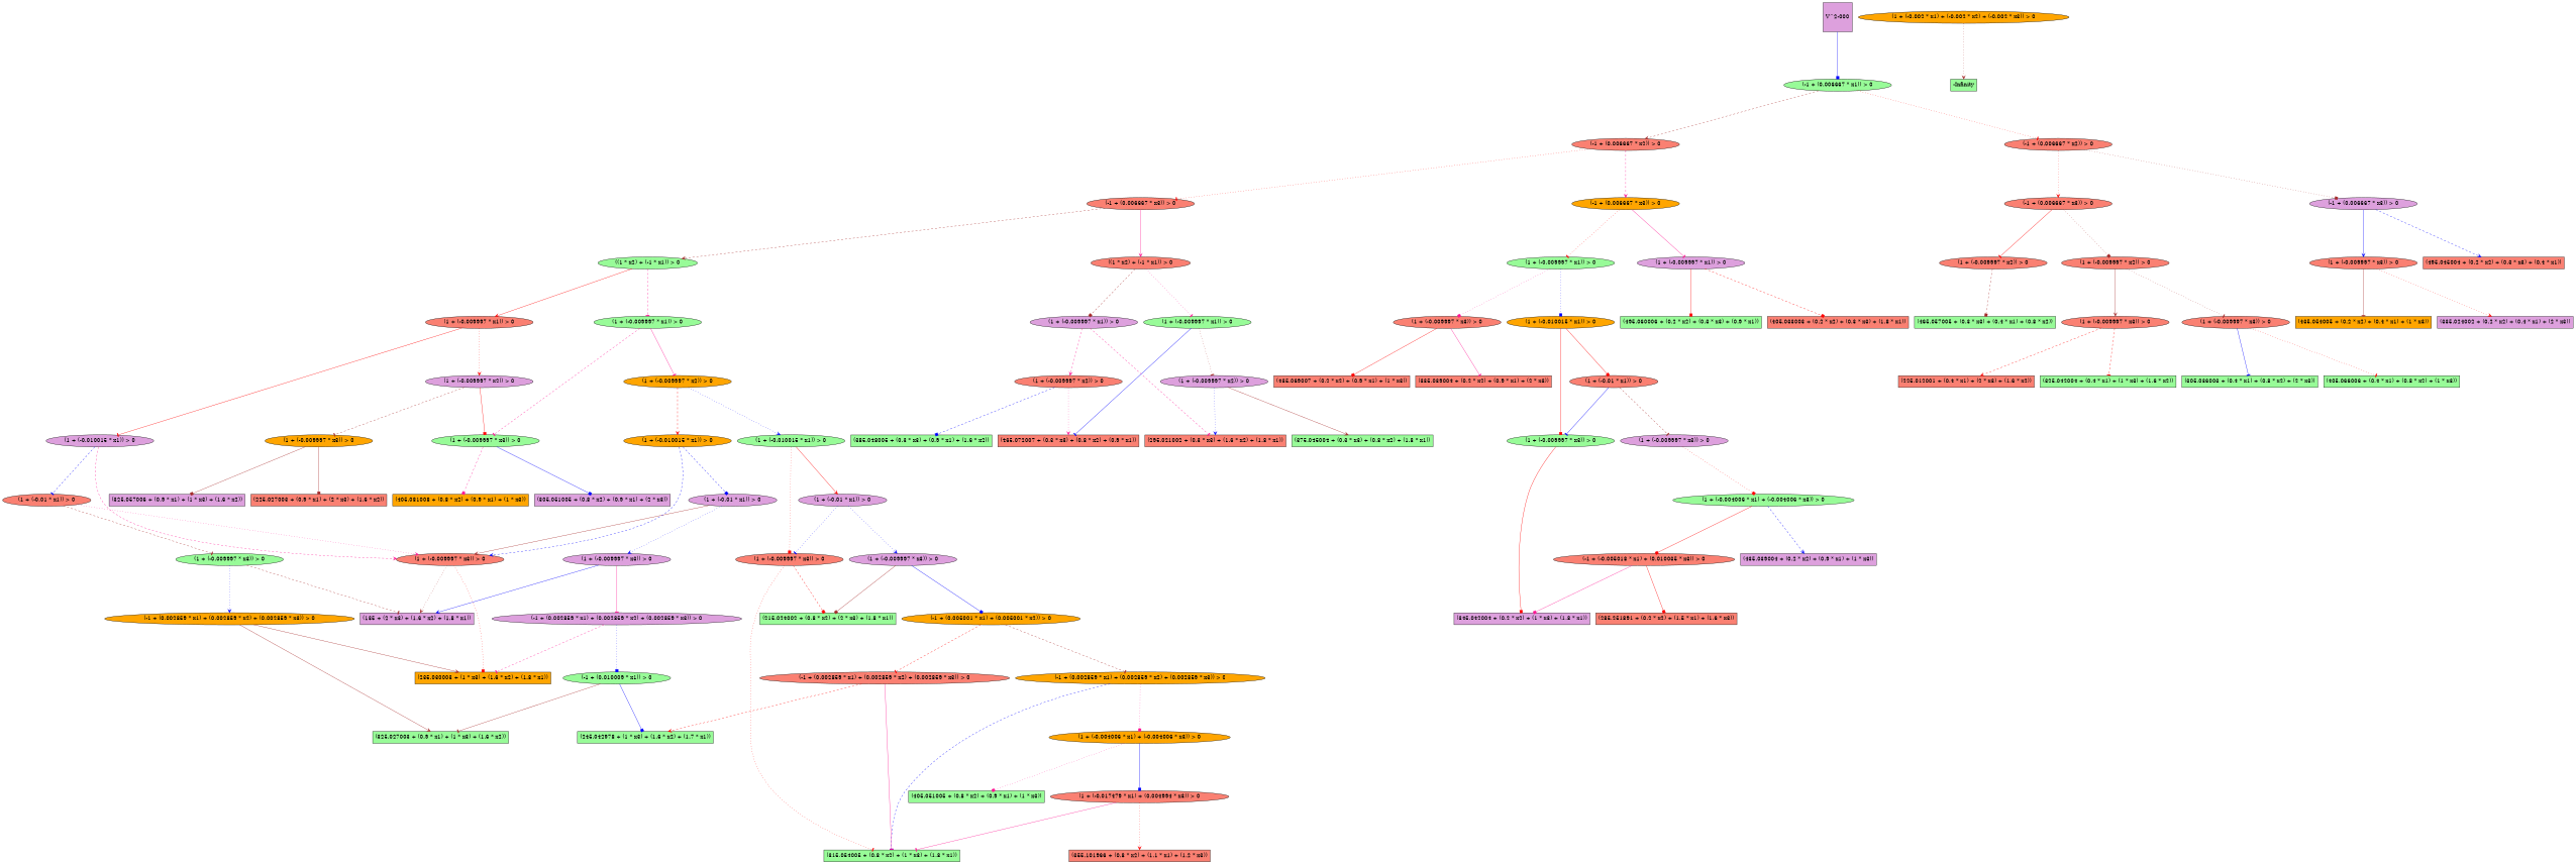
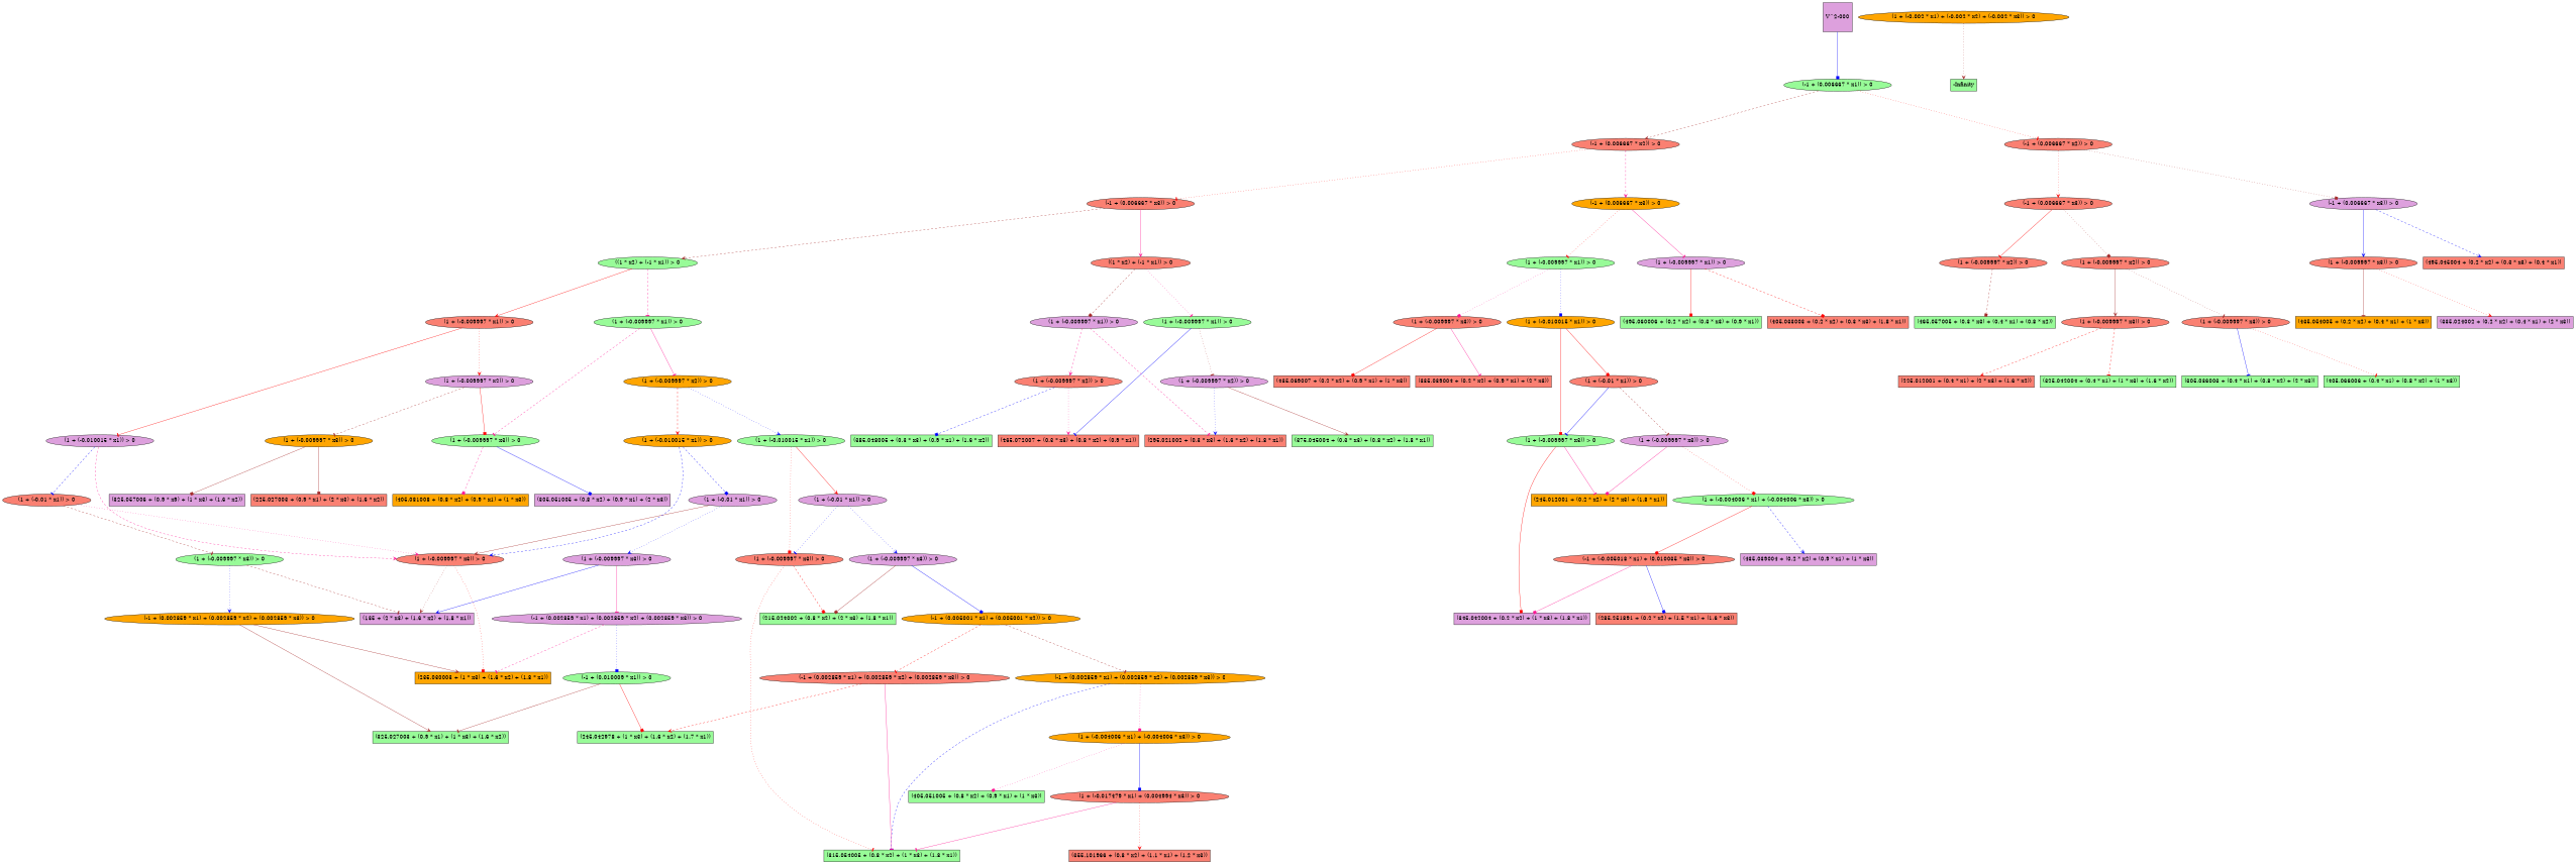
  digraph {
    fontname=Helvetica
    fontsize=16
    ranksep=2.00
    node [color=black fillcolor=salmon fontsize=16 shape=ellipse style=filled]
    edge [arrowhead=tee color=red style=solid]
    n1 [fillcolor=palegreen label="(325.027003 + (0.9 * x1) + (1 * x3) + (1.6 * x2))" shape=box]
    n2 [fillcolor=palegreen label="(215.024002 + (0.8 * x2) + (2 * x3) + (1.8 * x1))" shape=box]
    n3 [label="(1 + (-0.017479 * x1) + (0.004994 * x3)) > 0"]
    n4 [fillcolor=palegreen label="(315.054005 + (0.8 * x2) + (1 * x3) + (1.8 * x1))" shape=box]
    n5 [label="(355.101966 + (0.8 * x2) + (1.1 * x1) + (1.2 * x3))" shape=box]
    n6 [fillcolor=plum label="(1 + (-0.01 * x1)) > 0"]
    n7 [fillcolor=plum label="(1 + (-0.009997 * x3)) > 0"]
    n8 [label="(1 + (-0.009997 * x3)) > 0"]
    n9 [fillcolor=plum label="(135 + (2 * x3) + (1.6 * x2) + (1.8 * x1))" shape=box]
    n10 [fillcolor=plum label="(-1 + (0.002859 * x1) + (0.002859 * x2) + (0.002859 * x3)) > 0"]
    n11 [fillcolor=orange label="(235.030003 + (1 * x3) + (1.6 * x2) + (1.8 * x1))" shape=box]
    n12 [fillcolor=palegreen label="(-1 + (0.010009 * x1)) > 0"]
    n13 [label="(1 + (-0.009997 * x3)) > 0"]
    n14 [fillcolor=palegreen label="(305.036003 + (0.4 * x1) + (0.8 * x2) + (2 * x3))" shape=box]
    n15 [fillcolor=palegreen label="(405.066006 + (0.4 * x1) + (0.8 * x2) + (1 * x3))" shape=box]
    n16 [fillcolor=orange label="(1 + (-0.009997 * x2)) > 0"]
    n17 [fillcolor=orange label="(1 + (-0.010015 * x1)) > 0"]
    n18 [fillcolor=palegreen label="(1 + (-0.010015 * x1)) > 0"]
    n19 [label="(1 + (-0.009997 * x3)) > 0"]
    n20 [fillcolor=plum label="(1 + (-0.01 * x1)) > 0"]
    n21 [fillcolor=palegreen label="((1 * x2) + (-1 * x1)) > 0"]
    n22 [fillcolor=palegreen label="(1 + (-0.009997 * x1)) > 0"]
    n23 [label="(1 + (-0.009997 * x1)) > 0"]
    n24 [fillcolor=palegreen label="(1 + (-0.009997 * x3)) > 0"]
    n25 [fillcolor=plum label="(1 + (-0.009997 * x2)) > 0"]
    n26 [fillcolor=plum label="(1 + (-0.010015 * x1)) > 0"]
    n27 [fillcolor=plum label="(305.051005 + (0.8 * x2) + (0.9 * x1) + (2 * x3))" shape=box]
    n28 [fillcolor=orange label="(405.081008 + (0.8 * x2) + (0.9 * x1) + (1 * x3))" shape=box]
    n29 [fillcolor=palegreen label="(245.042978 + (1 * x3) + (1.6 * x2) + (1.7 * x1))" shape=box]
    n30 [label="(285.251891 + (0.2 * x2) + (1.5 * x1) + (1.6 * x3))" shape=box]
-   n31 [fillcolor=plum label="(325.057006 + (0.9 * x1) + (1 * x3) + (1.6 * x2))" shape=box]
+   n31 [fillcolor=plum label="(325.057006 + (0.9 * x9) + (1 * x3) + (1.6 * x2))" shape=box]
    n32 [label="(295.021002 + (0.3 * x3) + (1.6 * x2) + (1.8 * x1))" shape=box]
    n33 [label="(1 + (-0.009997 * x3)) > 0"]
    n34 [fillcolor=plum label="(335.024002 + (0.2 * x2) + (0.4 * x1) + (2 * x3))" shape=box]
    n35 [fillcolor=orange label="(435.054005 + (0.2 * x2) + (0.4 * x1) + (1 * x3))" shape=box]
    n36 [fillcolor=orange label="(1 + (-0.002 * x1) + (-0.002 * x2) + (-0.002 * x3)) > 0"]
    n37 [fillcolor=palegreen label="-Infinity" shape=box]
    n38 [fillcolor=palegreen label="(-1 + (0.006667 * x1)) > 0"]
    n39 [label="(-1 + (0.006667 * x2)) > 0"]
    n40 [label="(-1 + (0.006667 * x2)) > 0"]
    n41 [label="(-1 + (0.006667 * x3)) > 0"]
    n42 [fillcolor=plum label="(-1 + (0.006667 * x3)) > 0"]
    n43 [label="(-1 + (0.006667 * x3)) > 0"]
    n44 [fillcolor=orange label="(-1 + (0.006667 * x3)) > 0"]
    n45 [fillcolor=orange label="(-1 + (0.005001 * x1) + (0.005001 * x2)) > 0"]
    n46 [fillcolor=orange label="(-1 + (0.002859 * x1) + (0.002859 * x2) + (0.002859 * x3)) > 0"]
    n47 [label="(-1 + (0.002859 * x1) + (0.002859 * x2) + (0.002859 * x3)) > 0"]
    n48 [fillcolor=orange label="(1 + (-0.004006 * x1) + (-0.004006 * x3)) > 0"]
    n49 [label="(405.033003 + (0.2 * x2) + (0.3 * x3) + (1.8 * x1))" shape=box]
    n50 [fillcolor=palegreen label="(405.051005 + (0.8 * x2) + (0.9 * x1) + (1 * x3))" shape=box]
    n51 [fillcolor=plum label="(1 + (-0.009997 * x3)) > 0"]
    n52 [fillcolor=plum label="(345.042004 + (0.2 * x2) + (1 * x3) + (1.8 * x1))" shape=box]
+   n53 [fillcolor=orange label="(245.012001 + (0.2 * x2) + (2 * x3) + (1.8 * x1))" shape=box]
    n54 [fillcolor=palegreen label="(1 + (-0.009997 * x3)) > 0"]
    n55 [label="(1 + (-0.01 * x1)) > 0"]
    n56 [fillcolor=plum label="(1 + (-0.009997 * x3)) > 0"]
    n57 [fillcolor=palegreen label="(1 + (-0.004006 * x1) + (-0.004006 * x3)) > 0"]
    n58 [fillcolor=orange label="(1 + (-0.010015 * x1)) > 0"]
    n59 [label="(-1 + (-0.005018 * x1) + (0.010035 * x3)) > 0"]
    n60 [fillcolor=plum label="(435.039004 + (0.2 * x2) + (0.9 * x1) + (1 * x3))" shape=box]
    n61 [label="(495.045004 + (0.2 * x2) + (0.3 * x3) + (0.4 * x1))" shape=box]
    n62 [label="(1 + (-0.009997 * x2)) > 0"]
    n63 [label="(465.072007 + (0.3 * x3) + (0.8 * x2) + (0.9 * x1))" shape=box]
    n64 [fillcolor=palegreen label="(385.048005 + (0.3 * x3) + (0.9 * x1) + (1.6 * x2))" shape=box]
    n65 [label="(225.012001 + (0.4 * x1) + (2 * x3) + (1.6 * x2))" shape=box]
    n66 [label="(1 + (-0.009997 * x2)) > 0"]
    n67 [fillcolor=palegreen label="(465.057005 + (0.3 * x3) + (0.4 * x1) + (0.8 * x2))" shape=box]
    n68 [label="(1 + (-0.009997 * x2)) > 0"]
    n69 [label="(1 + (-0.009997 * x3)) > 0"]
    n70 [fillcolor=palegreen label="(325.042004 + (0.4 * x1) + (1 * x3) + (1.6 * x2))" shape=box]
    n71 [fillcolor=palegreen label="(1 + (-0.009997 * x1)) > 0"]
    n72 [label="(1 + (-0.009997 * x3)) > 0"]
    n73 [label="(435.069007 + (0.2 * x2) + (0.9 * x1) + (1 * x3))" shape=box]
    n74 [label="(335.039004 + (0.2 * x2) + (0.9 * x1) + (2 * x3))" shape=box]
    n75 [fillcolor=plum label="(1 + (-0.009997 * x2)) > 0"]
    n76 [fillcolor=palegreen label="(375.045004 + (0.3 * x3) + (0.8 * x2) + (1.8 * x1))" shape=box]
    n77 [fillcolor=orange label="(1 + (-0.009997 * x3)) > 0"]
    n78 [label="(225.027003 + (0.9 * x1) + (2 * x3) + (1.6 * x2))" shape=box]
    n79 [label="(1 + (-0.01 * x1)) > 0"]
    n80 [fillcolor=palegreen label="(1 + (-0.009997 * x3)) > 0"]
    n81 [fillcolor=palegreen label="(495.060006 + (0.2 * x2) + (0.3 * x3) + (0.9 * x1))" shape=box]
    n82 [fillcolor=plum label="(1 + (-0.009997 * x1)) > 0"]
    n83 [fillcolor=palegreen label="(1 + (-0.009997 * x1)) > 0"]
    n84 [fillcolor=orange label="(-1 + (0.002859 * x1) + (0.002859 * x2) + (0.002859 * x3)) > 0"]
    n85 [label="((1 * x2) + (-1 * x1)) > 0"]
    n86 [fillcolor=plum label="(1 + (-0.009997 * x1)) > 0"]
    n87 [fillcolor=plum label="V^2-000" shape=square]
    n3 -> n4 [color=deeppink]
    n3 -> n5 [arrowhead=vee style=dotted]
    n6 -> n7 [arrowhead=vee color=blue style=dotted]
    n6 -> n8 [arrowhead=vee color=brown]
    n7 -> n9 [arrowhead=vee color=blue]
    n7 -> n10 [color=deeppink]
    n8 -> n9 [arrowhead=vee color=brown style=dotted]
    n8 -> n11 [arrowhead=box style=dotted]
    n10 -> n11 [color=deeppink style=dashed]
    n10 -> n12 [arrowhead=box color=blue style=dotted]
    n12 -> n1 [color=brown]
-   n12 -> n29 [arrowhead=box color=blue]
+   n12 -> n29 [arrowhead=box]
    n13 -> n14 [color=blue]
    n13 -> n15 [style=dotted]
    n16 -> n17 [arrowhead=vee style=dashed]
    n16 -> n18 [arrowhead=vee color=blue style=dotted]
    n17 -> n6 [arrowhead=box color=blue style=dashed]
    n17 -> n8 [arrowhead=vee color=blue style=dashed]
    n18 -> n19 [arrowhead=box style=dotted]
    n18 -> n20 [arrowhead=vee]
    n19 -> n2 [arrowhead=box style=dashed]
    n19 -> n4 [style=dotted]
    n20 -> n19 [color=blue style=dotted]
    n20 -> n51 [arrowhead=vee color=blue style=dotted]
    n21 -> n22 [color=deeppink style=dashed]
    n21 -> n23 [arrowhead=vee]
    n22 -> n16 [color=deeppink]
    n22 -> n24 [color=deeppink style=dashed]
    n23 -> n25 [arrowhead=vee style=dotted]
    n23 -> n26
    n24 -> n27 [arrowhead=box color=blue]
    n24 -> n28 [arrowhead=box color=deeppink style=dashed]
    n25 -> n24 [arrowhead=box]
    n25 -> n77 [color=brown style=dashed]
    n26 -> n8 [arrowhead=vee color=deeppink style=dashed]
    n26 -> n79 [color=blue style=dashed]
    n33 -> n34 [arrowhead=vee style=dotted]
    n33 -> n35 [color=brown]
    n36 -> n37 [arrowhead=vee color=brown style=dotted]
    n38 -> n39 [style=dotted]
    n38 -> n40 [arrowhead=vee color=brown style=dashed]
    n39 -> n41 [arrowhead=vee style=dotted]
    n39 -> n42 [arrowhead=box color=brown style=dotted]
    n40 -> n43 [style=dotted]
    n40 -> n44 [arrowhead=vee color=deeppink style=dashed]
    n41 -> n66
    n41 -> n68 [arrowhead=box color=brown style=dotted]
    n42 -> n33 [arrowhead=vee color=blue]
    n42 -> n61 [arrowhead=vee color=blue style=dashed]
    n43 -> n21 [arrowhead=vee color=brown style=dashed]
    n43 -> n85 [arrowhead=vee color=deeppink]
    n44 -> n71 [style=dotted]
    n44 -> n86 [color=deeppink]
    n45 -> n46 [color=brown style=dashed]
    n45 -> n47 [style=dashed]
    n46 -> n4 [color=blue style=dashed]
    n46 -> n48 [arrowhead=box color=deeppink style=dotted]
    n47 -> n4 [color=deeppink]
    n47 -> n29 [arrowhead=vee style=dashed]
    n48 -> n3 [arrowhead=box color=blue]
    n48 -> n50 [arrowhead=box color=deeppink style=dotted]
    n51 -> n2 [arrowhead=box color=brown]
    n51 -> n45 [arrowhead=box color=blue]
    n54 -> n52 [arrowhead=box]
+   n54 -> n53 [color=deeppink]
    n55 -> n54 [color=blue]
    n55 -> n56 [color=brown style=dashed]
+   n56 -> n53 [arrowhead=box color=deeppink]
    n56 -> n57 [arrowhead=box style=dotted]
    n57 -> n59 [arrowhead=box]
    n57 -> n60 [arrowhead=vee color=blue style=dashed]
    n58 -> n54 [arrowhead=box]
    n58 -> n55 [arrowhead=box]
-   n59 -> n30 [arrowhead=box]
+   n59 -> n30 [arrowhead=box color=blue]
    n59 -> n52 [arrowhead=box color=deeppink]
    n62 -> n63 [arrowhead=vee color=deeppink style=dotted]
    n62 -> n64 [arrowhead=box color=blue style=dashed]
    n66 -> n67 [arrowhead=box color=brown style=dashed]
    n68 -> n13 [color=brown style=dotted]
    n68 -> n69 [arrowhead=vee color=brown]
    n69 -> n65 [arrowhead=vee style=dashed]
    n69 -> n70 [style=dashed]
    n71 -> n58 [arrowhead=box color=blue style=dotted]
    n71 -> n72 [arrowhead=box color=deeppink style=dotted]
    n72 -> n73 [arrowhead=box]
    n72 -> n74 [color=deeppink]
    n75 -> n32 [arrowhead=vee color=blue style=dotted]
    n75 -> n76 [arrowhead=vee color=brown]
    n77 -> n31 [arrowhead=box color=brown]
    n77 -> n78 [arrowhead=box color=brown]
    n79 -> n8 [arrowhead=vee color=deeppink style=dotted]
    n79 -> n80 [color=brown style=dashed]
    n80 -> n9 [color=brown style=dashed]
    n80 -> n84 [arrowhead=vee color=blue style=dotted]
    n82 -> n32 [color=deeppink style=dashed]
    n82 -> n62 [arrowhead=vee color=deeppink style=dashed]
    n83 -> n63 [color=blue]
    n83 -> n75 [color=brown style=dotted]
    n84 -> n1 [arrowhead=vee color=brown]
    n84 -> n11 [arrowhead=vee color=brown]
    n85 -> n82 [arrowhead=box color=brown style=dashed]
    n85 -> n83 [color=deeppink style=dotted]
    n86 -> n49 [arrowhead=box style=dashed]
    n86 -> n81 [arrowhead=box]
    n87 -> n38 [arrowhead=box color=blue]
  }
